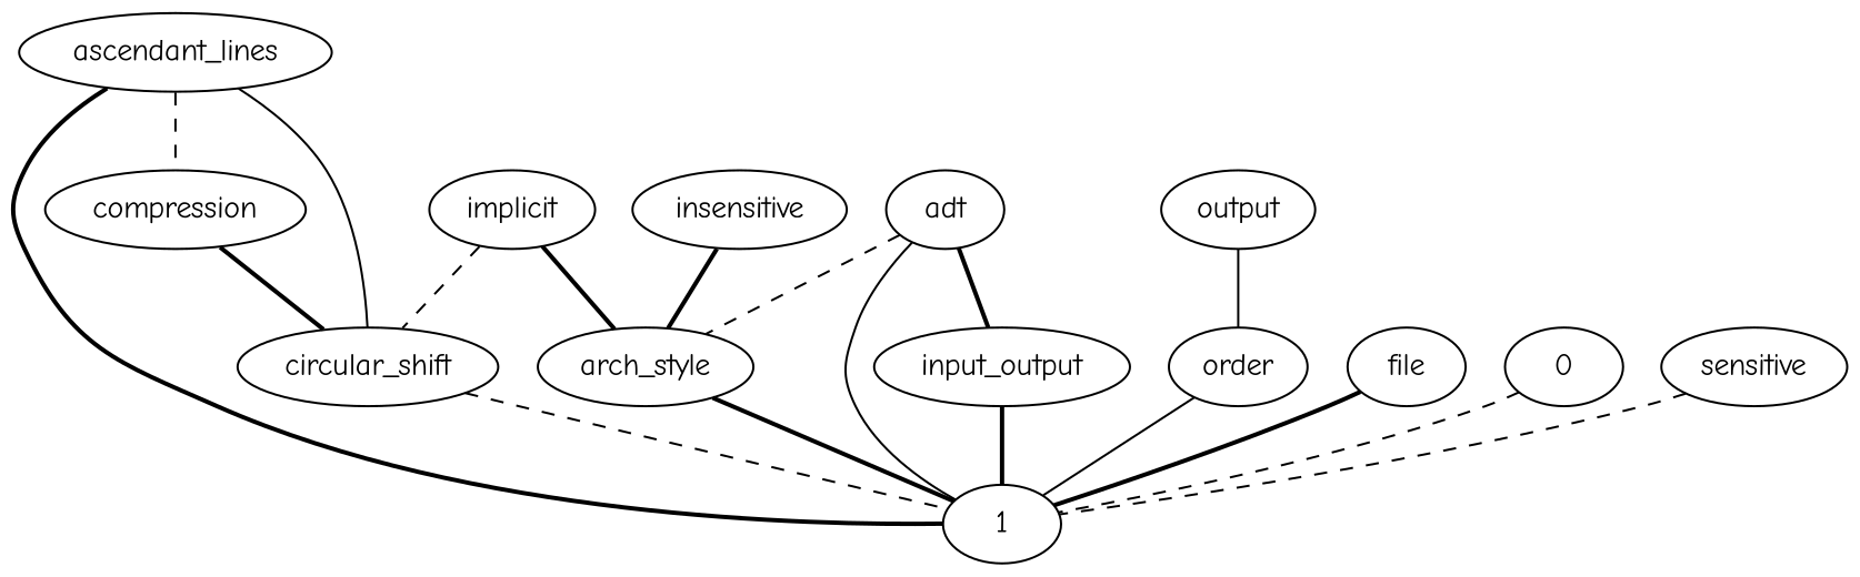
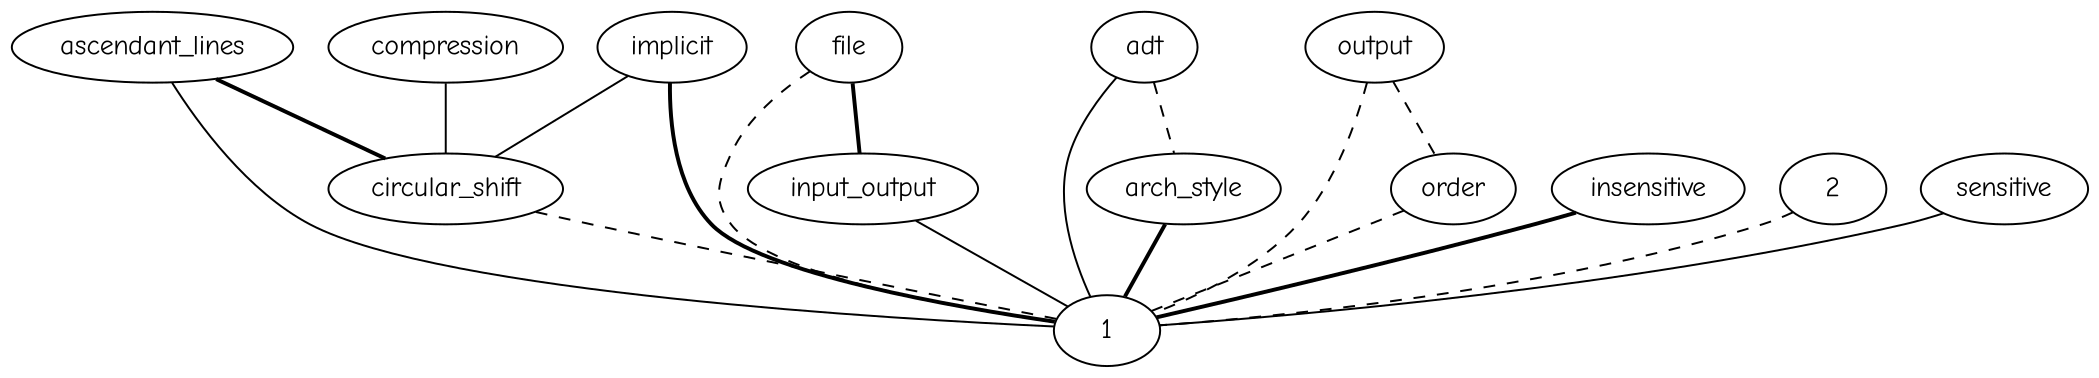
  graph {
    fontname="Comic Neue"
    node [fontname="Comic Neue"]
    edge [fontname="Comic Neue" style=dashed]
    n1 [label=ascendant_lines]
    compression
    1
    circular_shift
    input_output
    adt
    arch_style
    n8 [label=output]
    order
    insensitive
    file
-   0
+   0 [label=2]
    sensitive
    implicit
-   n1 -- compression
-   n1 -- 1 [style=bold]
-   n1 -- circular_shift [style=solid]
-   compression -- circular_shift [style=bold]
+   n1 -- 1 [style=solid]
+   n1 -- circular_shift [style=bold]
+   compression -- circular_shift [style=solid]
    circular_shift -- 1
-   input_output -- 1 [style=bold]
+   input_output -- 1 [style=solid]
    adt -- 1 [style=solid]
    adt -- arch_style
    arch_style -- 1 [style=bold]
-   n8 -- order [style=solid]
-   order -- 1 [style=solid]
-   insensitive -- arch_style [style=bold]
-   file -- 1 [style=bold]
-   adt -- input_output [style=bold]
+   n8 -- 1
+   n8 -- order
+   order -- 1
+   insensitive -- 1 [style=bold]
+   file -- 1
+   file -- input_output [style=bold]
    0 -- 1
-   sensitive -- 1
-   implicit -- arch_style [style=bold]
-   implicit -- circular_shift
+   sensitive -- 1 [style=solid]
+   implicit -- 1 [style=bold]
+   implicit -- circular_shift [style=solid]
  }
